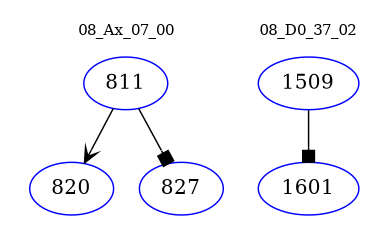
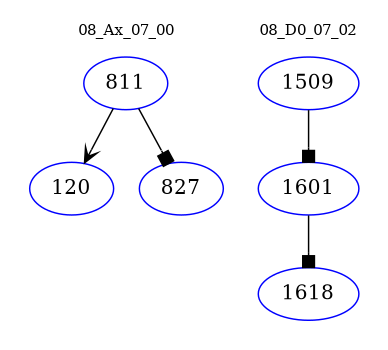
  digraph {
    node [color=blue]
    edge [arrowhead=box color=black]
-   n1 [label=820]
+   n1 [label=120]
    n2 [label=811]
    n3 [label=827]
    n4 [label=1509]
    n5 [label=1601]
+   n6 [label=1618]
    subgraph cluster_1 {
      color=white
      fontsize=10
      label="08_Ax_07_00"
      n1
      n2
      n3
    }
    subgraph cluster_2 {
      color=white
      fontsize=10
-     label="08_D0_37_02"
+     label="08_D0_07_02"
      n4
      n5
+     n6
    }
    n2 -> n1 [arrowhead=vee]
    n2 -> n3
    n4 -> n5
+   n5 -> n6
  }
